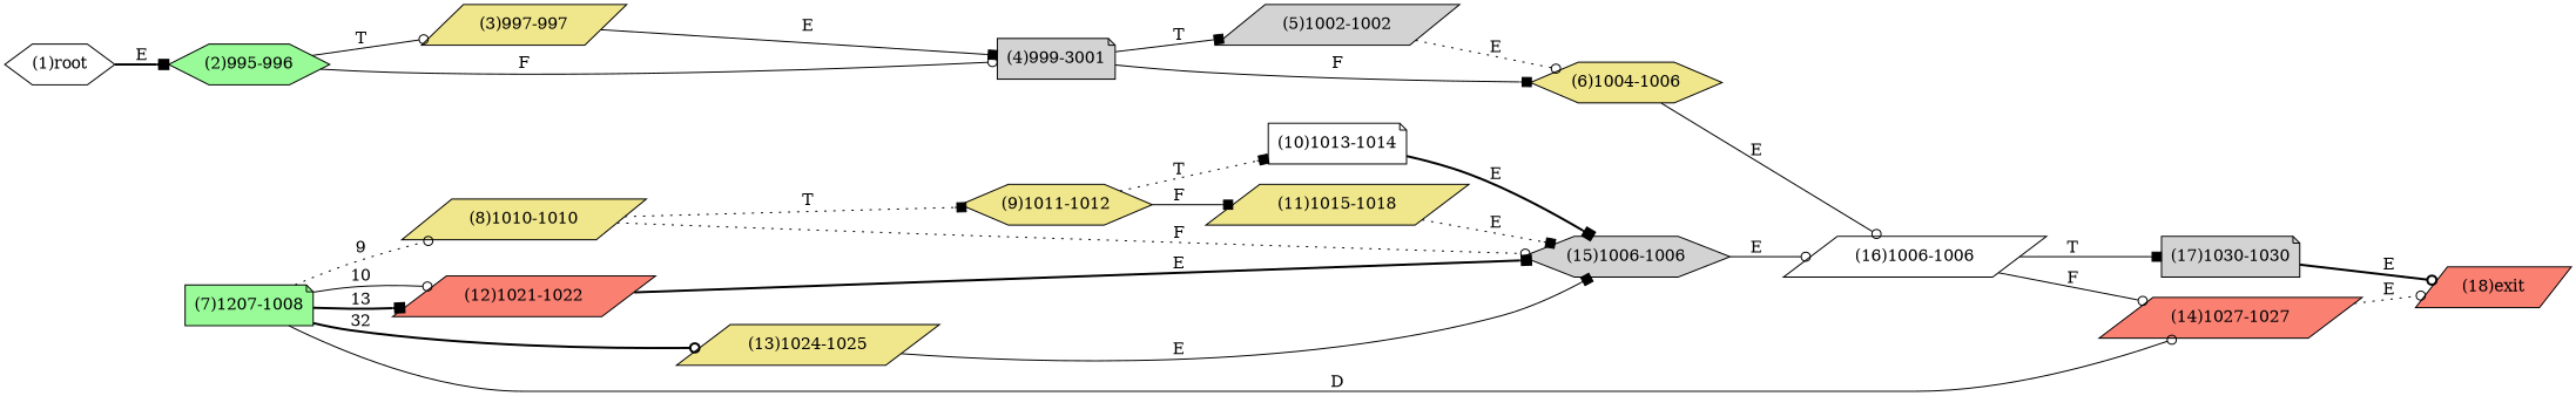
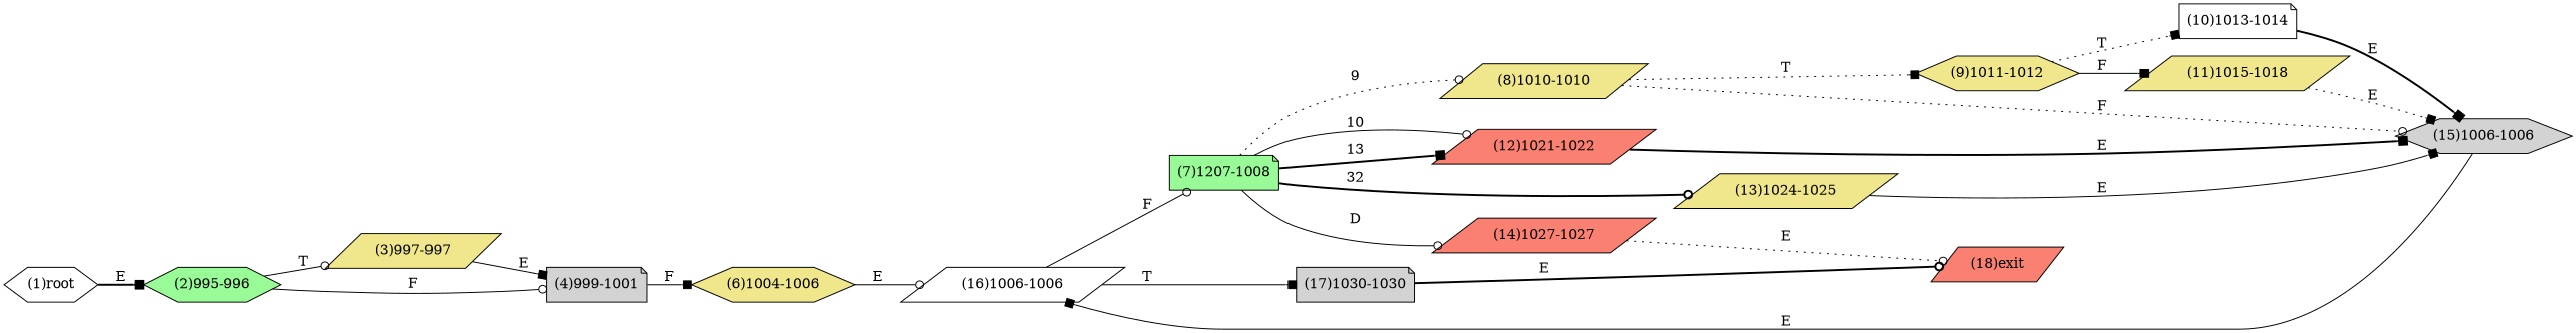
  digraph {
    rankdir=LR
    node [fillcolor=khaki shape=parallelogram style=filled]
    edge [arrowhead=box style=solid]
    n1 [fillcolor=white label="(1)root" shape=hexagon]
    n2 [fillcolor=palegreen label="(2)995-996" shape=hexagon]
    n3 [label="(3)997-997"]
-   n4 [fillcolor=lightgrey label="(4)999-3001" shape=note]
-   n5 [fillcolor=lightgrey label="(5)1002-1002"]
+   n4 [fillcolor=lightgrey label="(4)999-1001" shape=note]
    n6 [label="(6)1004-1006" shape=hexagon]
    n7 [fillcolor=white label="(16)1006-1006"]
    n8 [fillcolor=palegreen label="(7)1207-1008" shape=note]
    n9 [fillcolor=lightgrey label="(17)1030-1030" shape=note]
    n10 [label="(8)1010-1010"]
    n11 [fillcolor=salmon label="(12)1021-1022"]
    n12 [label="(13)1024-1025"]
    n13 [fillcolor=salmon label="(14)1027-1027"]
    n14 [label="(9)1011-1012" shape=hexagon]
    n15 [fillcolor=lightgrey label="(15)1006-1006" shape=hexagon]
    n16 [fillcolor=salmon label="(18)exit"]
    n17 [fillcolor=white label="(10)1013-1014" shape=note]
    n18 [label="(11)1015-1018"]
    n1 -> n2 [label=E style=bold]
    n2 -> n3 [arrowhead=odot label=T]
    n2 -> n4 [arrowhead=odot label=F]
    n3 -> n4 [label=E]
-   n4 -> n5 [label=T]
    n4 -> n6 [label=F]
-   n5 -> n6 [arrowhead=odot label=E style=dotted]
    n6 -> n7 [arrowhead=odot label=E]
-   n7 -> n13 [arrowhead=odot label=F]
+   n7 -> n8 [arrowhead=odot label=F]
    n7 -> n9 [label=T]
    n8 -> n10 [arrowhead=odot label=9 style=dotted]
    n8 -> n11 [arrowhead=odot label=10]
    n8 -> n11 [label=13 style=bold]
    n8 -> n12 [arrowhead=odot label=32 style=bold]
    n8 -> n13 [arrowhead=odot label=D]
    n9 -> n16 [arrowhead=odot label=E style=bold]
    n10 -> n14 [label=T style=dotted]
    n10 -> n15 [arrowhead=odot label=F style=dotted]
    n11 -> n15 [label=E style=bold]
    n12 -> n15 [label=E]
    n13 -> n16 [arrowhead=odot label=E style=dotted]
    n14 -> n17 [label=T style=dotted]
    n14 -> n18 [label=F]
-   n15 -> n7 [arrowhead=odot label=E]
+   n15 -> n7 [label=E]
    n17 -> n15 [label=E style=bold]
    n18 -> n15 [label=E style=dotted]
  }
